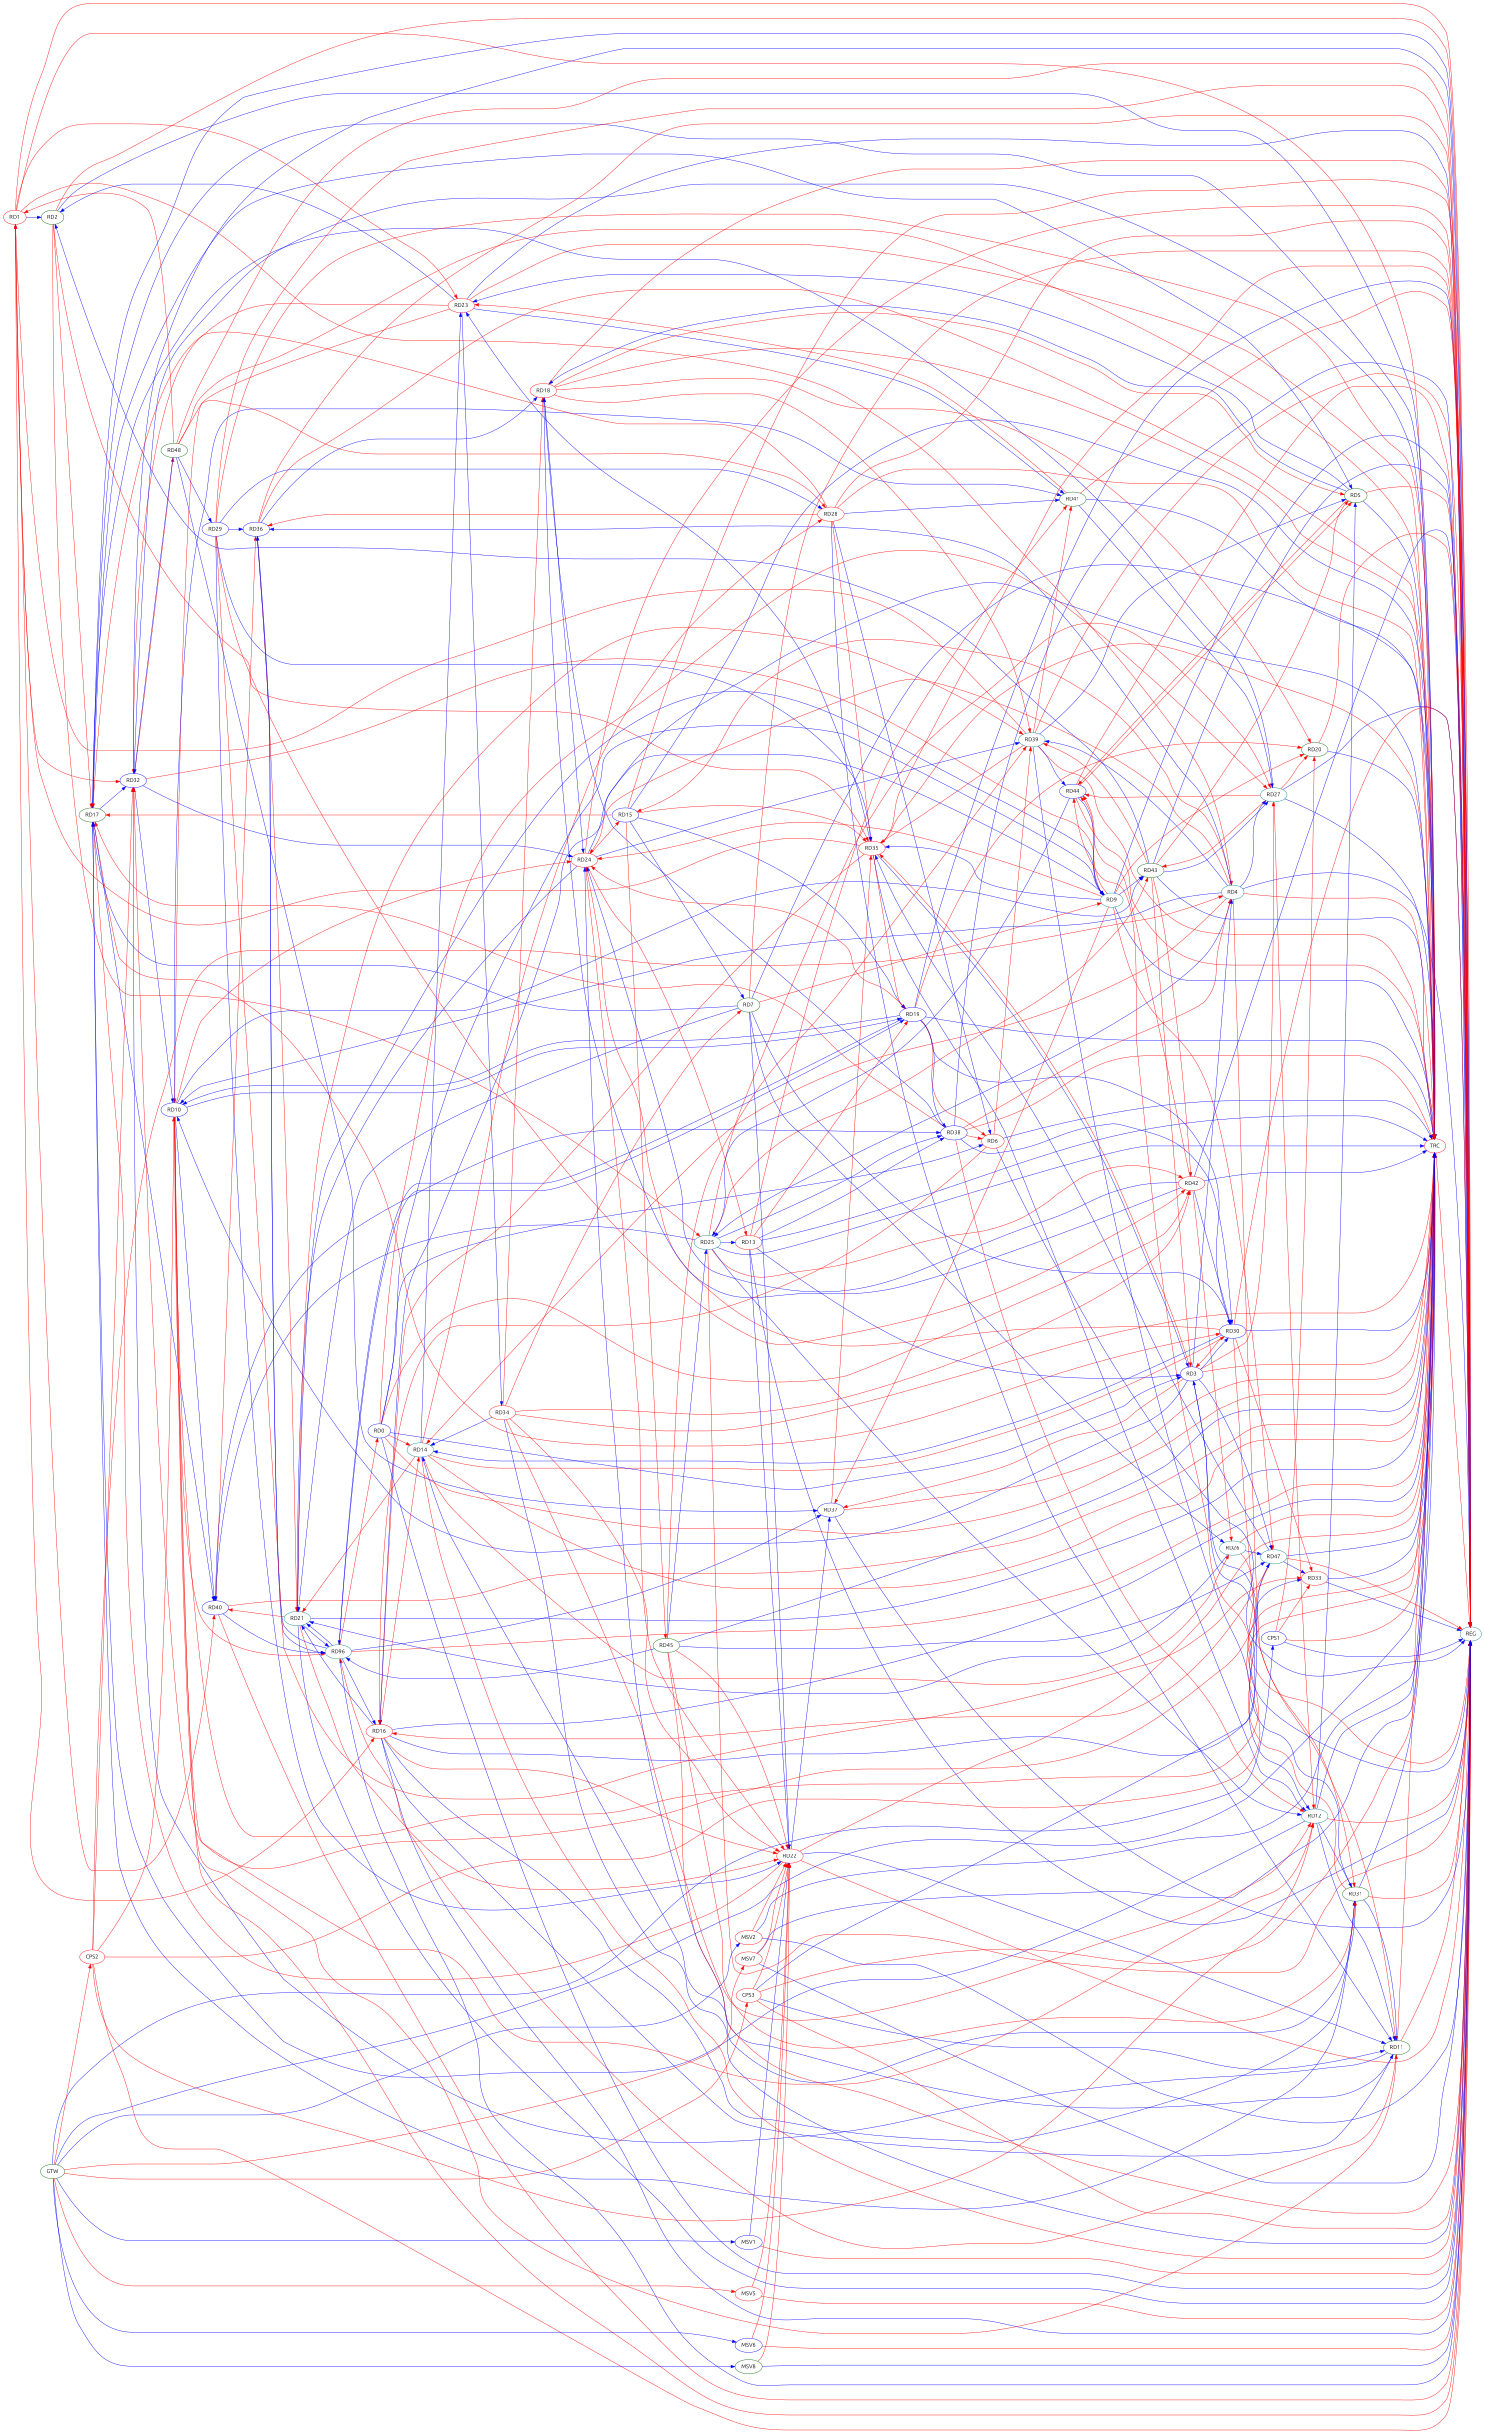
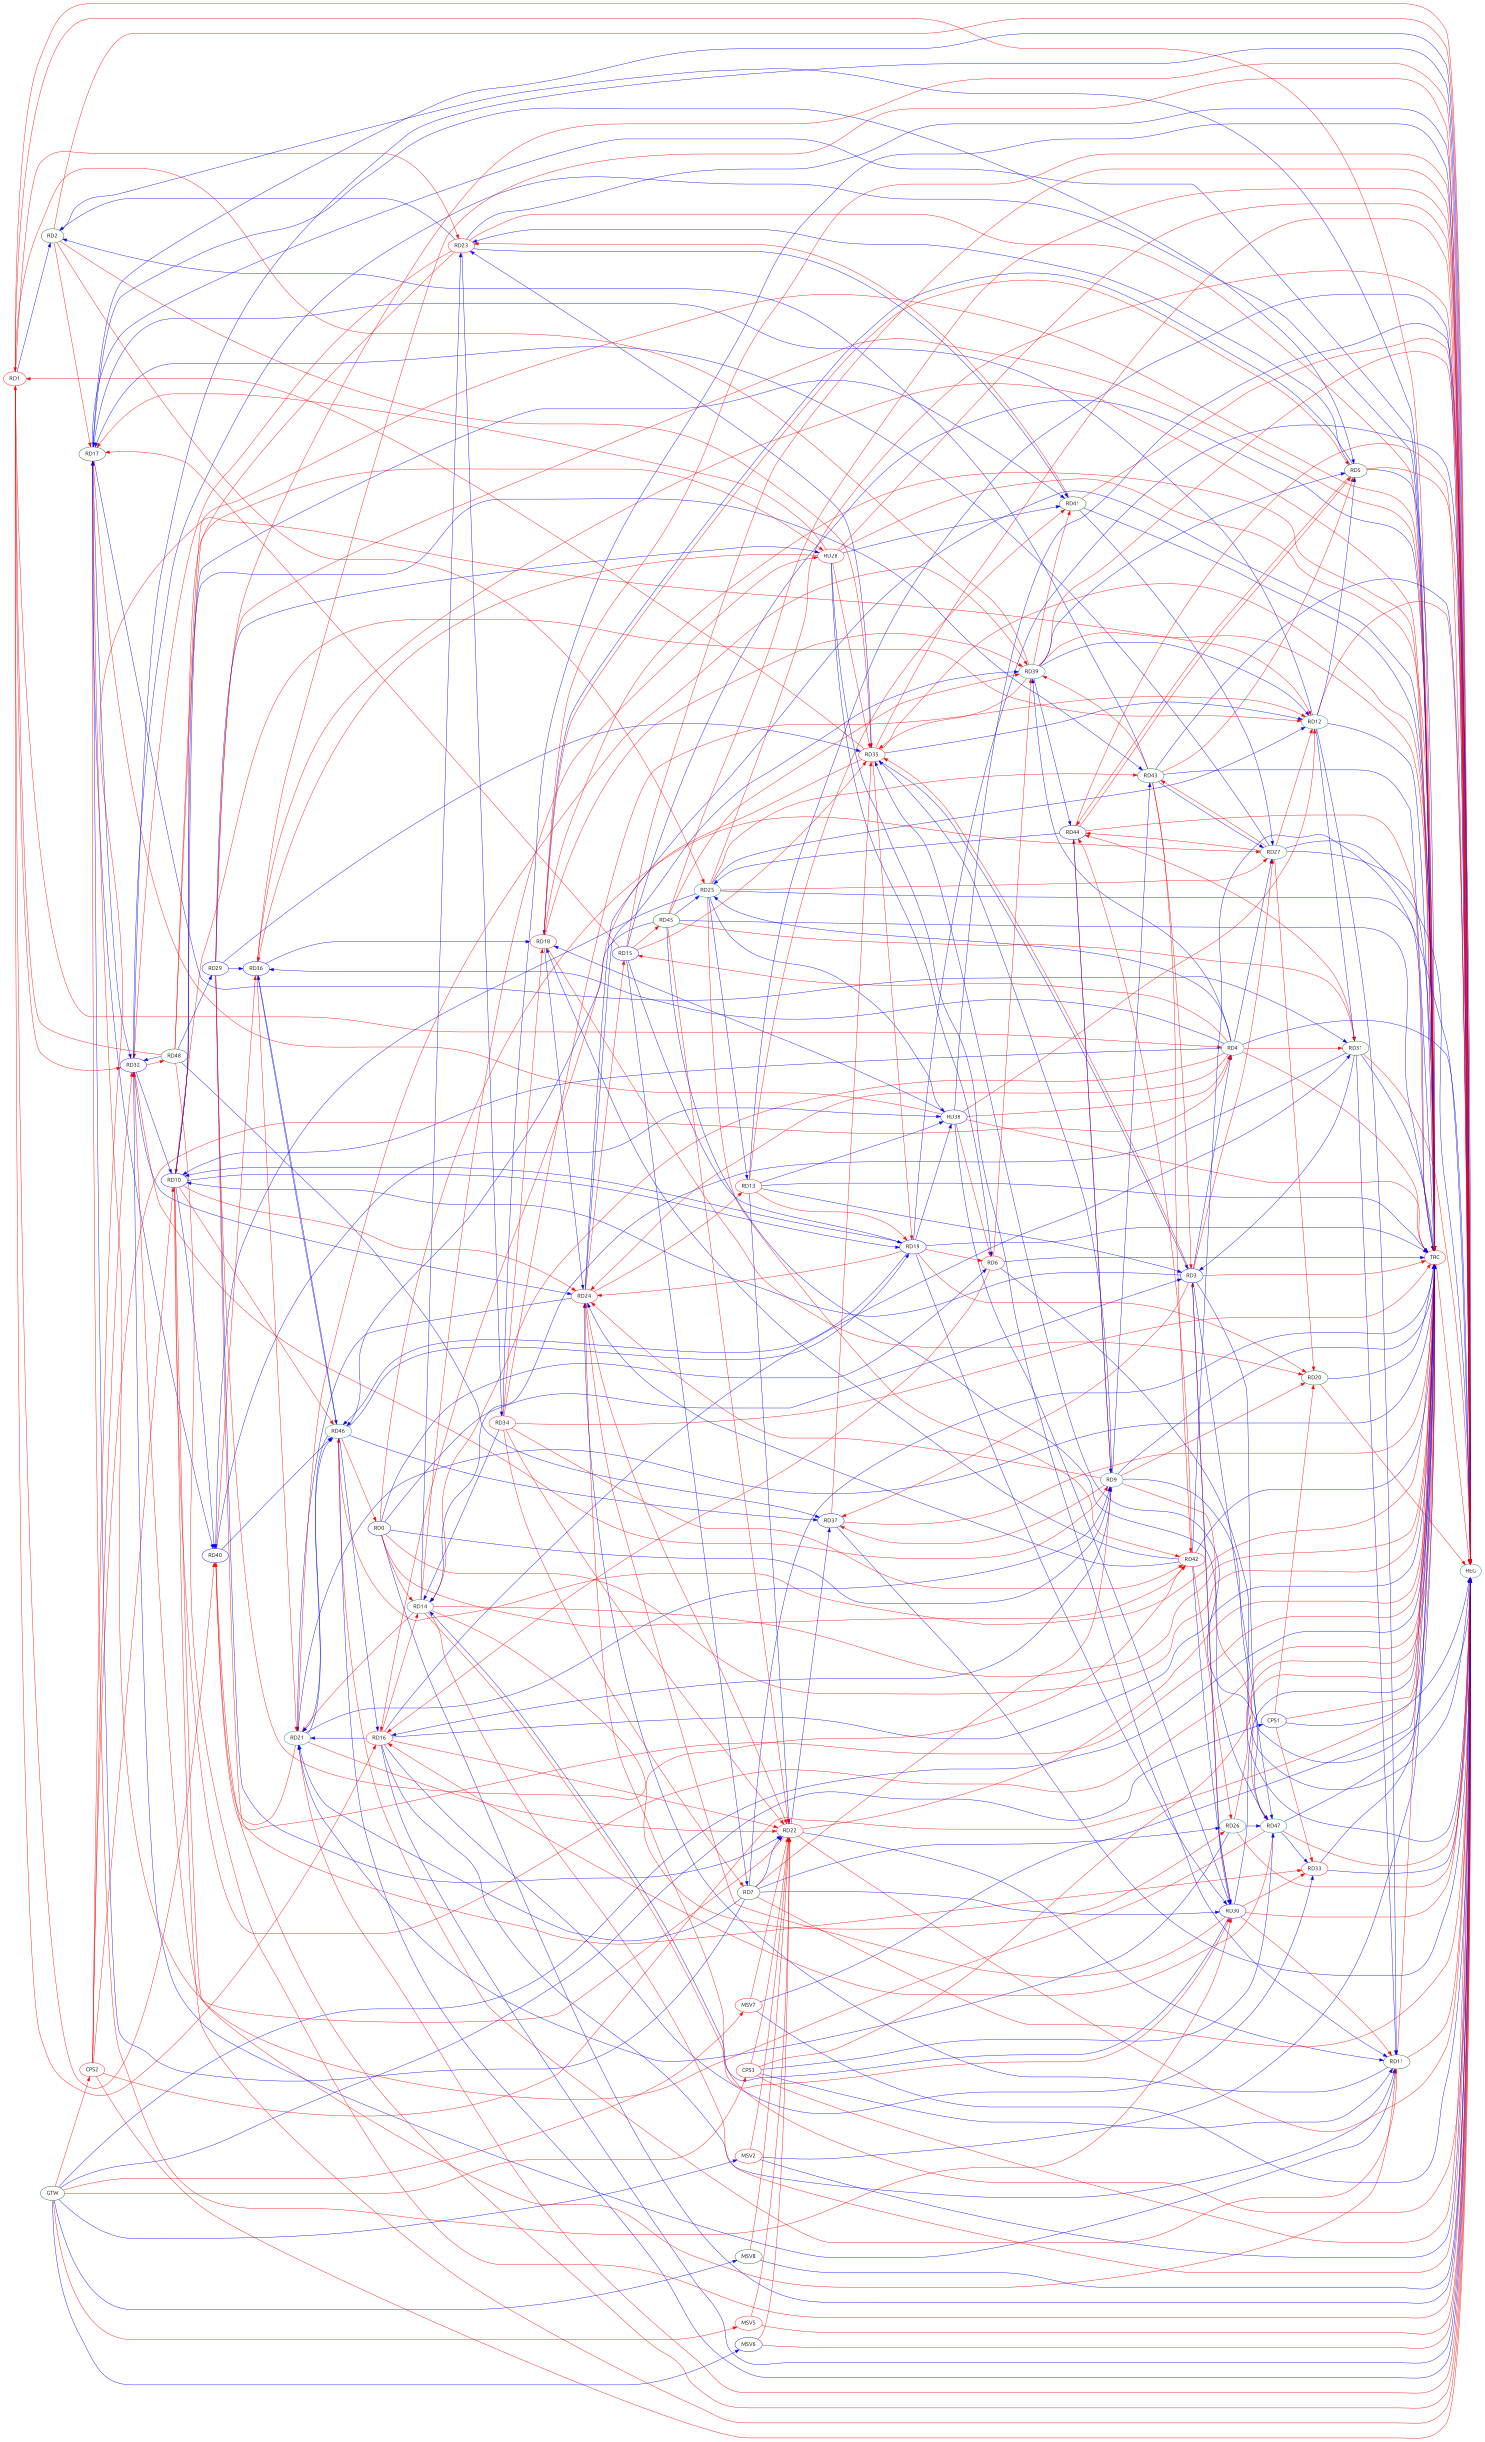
  strict digraph {
    fontname=Ubuntu
    rankdir=LR
    node [color=red fontname=Ubuntu]
    edge [color=red fontname=Ubuntu]
    n1 [label=RD1]
    n2 [color=darkgreen label=RD2]
    n3 [color=teal label=RD4]
    n4 [label=RD16]
    n5 [label=RD23]
    n6 [color=blue label=RD32]
    n7 [color=blue label=RD40]
    n8 [color=teal label=REG]
    n9 [label=TRC]
    n10 [color=darkgreen label=RD17]
    n11 [color=teal label=RD25]
    n12 [label=RD35]
    n13 [color=blue label=RD10]
    n14 [color=teal label=RD27]
    n15 [color=teal label=RD14]
    n16 [color=blue label=RD15]
    n17 [label=RD24]
    n18 [color=darkgreen label=RD31]
    n19 [color=blue label=RD36]
    n20 [color=teal label=RD39]
    n21 [color=teal label=RD21]
    n22 [label=RD22]
    n23 [color=darkgreen label=RD11]
    n24 [label=RD33]
    n25 [color=darkgreen label=RD41]
    n26 [label=RD34]
    n27 [color=teal label=RD9]
    n28 [color=darkgreen label=RD48]
-   n29 [color=teal label=RD96]
+   n29 [color=teal label=RD46]
    n30 [color=blue label=RD38]
    n31 [color=blue label=RD30]
    n32 [color=darkgreen label=RD5]
    n33 [label=RD42]
    n34 [color=darkgreen label=RD43]
    n35 [color=teal label=RD12]
    n36 [label=RD13]
    n37 [color=blue label=RD3]
    n38 [color=blue label=RD19]
    n39 [color=blue label=RD37]
    n40 [color=teal label=RD47]
    n41 [color=blue label=RD44]
    n42 [color=darkgreen label=RD20]
    n43 [color=teal label=RD26]
    n44 [label=RD28]
    n45 [color=darkgreen label=RD7]
    n46 [color=darkgreen label=RD45]
    n47 [label=RD18]
    n48 [label=RD6]
    n49 [color=blue label=RD0]
    n50 [color=blue label=RD29]
    n51 [color=blue label=CPS1]
    n52 [label=CPS2]
    n53 [label=CPS3]
    n54 [color=darkgreen label=GTW]
-   n55 [color=blue label=MSV1]
    n56 [label=MSV2]
    n57 [label=MSV5]
    n58 [color=blue label=MSV6]
    n59 [label=MSV7]
    n60 [color=darkgreen label=MSV8]
    n1 -> n2 [color=blue]
    n1 -> n3
    n1 -> n4
    n1 -> n5
    n1 -> n6
    n1 -> n7
    n1 -> n8
    n1 -> n9
    n2 -> n8
    n2 -> n9 [color=blue]
    n2 -> n10
    n2 -> n11
    n2 -> n12
    n3 -> n8 [color=blue]
    n3 -> n9
    n3 -> n11 [color=blue]
    n3 -> n13 [color=blue]
    n3 -> n14 [color=blue]
    n3 -> n15
    n3 -> n16
    n3 -> n17
    n3 -> n18
    n3 -> n19 [color=blue]
    n3 -> n20 [color=blue]
    n4 -> n8 [color=blue]
    n4 -> n9 [color=blue]
    n4 -> n15
    n4 -> n18 [color=blue]
    n4 -> n21 [color=blue]
    n4 -> n22
    n4 -> n23 [color=blue]
    n4 -> n24 [color=blue]
    n5 -> n2 [color=blue]
    n5 -> n6
    n5 -> n8 [color=blue]
    n5 -> n9
    n5 -> n13
    n5 -> n25 [color=blue]
    n5 -> n26 [color=blue]
    n6 -> n8 [color=blue]
    n6 -> n9 [color=blue]
    n6 -> n13 [color=blue]
    n6 -> n17 [color=blue]
    n6 -> n27
    n6 -> n28
    n7 -> n8
    n7 -> n9
    n7 -> n19
    n7 -> n29 [color=blue]
    n7 -> n30 [color=blue]
    n9 -> n8
    n10 -> n6 [color=blue]
    n10 -> n7 [color=blue]
    n10 -> n8 [color=blue]
    n10 -> n9 [color=blue]
    n10 -> n18 [color=blue]
    n10 -> n31
    n10 -> n32 [color=blue]
    n11 -> n7 [color=blue]
    n11 -> n8
    n11 -> n9 [color=blue]
    n11 -> n14
    n11 -> n30 [color=blue]
    n11 -> n33
    n11 -> n34
    n11 -> n35 [color=blue]
    n11 -> n36 [color=blue]
    n12 -> n1
    n12 -> n4
    n12 -> n5 [color=blue]
    n12 -> n8
    n12 -> n9
    n12 -> n35 [color=blue]
    n12 -> n37 [color=blue]
    n12 -> n38
    n13 -> n7 [color=blue]
    n13 -> n8
    n13 -> n9
    n13 -> n17
    n13 -> n23
    n13 -> n25 [color=blue]
    n13 -> n29
    n13 -> n34 [color=blue]
    n13 -> n35
    n13 -> n38 [color=blue]
    n14 -> n8 [color=blue]
    n14 -> n9 [color=blue]
    n14 -> n10 [color=blue]
    n14 -> n34
    n14 -> n35
    n14 -> n41
    n14 -> n42
    n15 -> n5 [color=blue]
    n15 -> n8
    n15 -> n9
    n15 -> n21
    n15 -> n31
    n15 -> n43
    n15 -> n44
    n16 -> n8
    n16 -> n9 [color=blue]
    n16 -> n10
    n16 -> n12
    n16 -> n38 [color=blue]
    n16 -> n45 [color=blue]
    n16 -> n46
    n17 -> n8
    n17 -> n9 [color=blue]
    n17 -> n16
    n17 -> n20 [color=blue]
    n17 -> n21 [color=blue]
    n17 -> n22
    n17 -> n36
    n18 -> n8
    n18 -> n9 [color=blue]
    n18 -> n15 [color=blue]
    n18 -> n23 [color=blue]
    n18 -> n37 [color=blue]
    n18 -> n41
    n19 -> n8
    n19 -> n9
    n19 -> n21
    n19 -> n29 [color=blue]
    n19 -> n47 [color=blue]
    n20 -> n1
    n20 -> n8
    n20 -> n9
    n20 -> n12
    n20 -> n25
    n20 -> n32 [color=blue]
    n20 -> n35 [color=blue]
    n20 -> n41 [color=blue]
    n21 -> n7
-   n21 -> n8 [color=blue]
+   n21 -> n8
    n21 -> n9 [color=blue]
    n21 -> n20
    n21 -> n22
    n21 -> n27 [color=blue]
    n21 -> n29 [color=blue]
    n22 -> n8
    n22 -> n9
    n22 -> n10
    n22 -> n23 [color=blue]
    n22 -> n39 [color=blue]
    n23 -> n6 [color=blue]
    n23 -> n8
    n23 -> n9
    n23 -> n17 [color=blue]
    n23 -> n29
    n24 -> n8 [color=blue]
    n24 -> n9 [color=blue]
    n25 -> n5
    n25 -> n8
    n25 -> n9 [color=blue]
    n25 -> n14 [color=blue]
    n26 -> n8 [color=blue]
    n26 -> n9
    n26 -> n15 [color=blue]
    n26 -> n22
    n26 -> n33
    n26 -> n35
    n26 -> n45
    n26 -> n47
    n27 -> n4 [color=blue]
    n27 -> n8 [color=blue]
    n27 -> n9 [color=blue]
    n27 -> n12 [color=blue]
    n27 -> n17
    n27 -> n34 [color=blue]
    n27 -> n39
    n27 -> n40
    n27 -> n41
    n27 -> n42
    n28 -> n1
    n28 -> n6 [color=blue]
    n28 -> n8
    n28 -> n9
    n28 -> n39 [color=blue]
    n28 -> n44
    n28 -> n50 [color=blue]
    n29 -> n4 [color=blue]
    n29 -> n8 [color=blue]
    n29 -> n9
    n29 -> n19 [color=blue]
    n29 -> n21 [color=blue]
    n29 -> n38 [color=blue]
    n29 -> n39 [color=blue]
    n29 -> n49
    n30 -> n3
    n30 -> n8 [color=blue]
    n30 -> n9
    n30 -> n10
    n30 -> n31 [color=blue]
    n30 -> n35
    n30 -> n47 [color=blue]
    n30 -> n48
    n31 -> n8
    n31 -> n9 [color=blue]
    n31 -> n15 [color=blue]
    n31 -> n17
    n31 -> n23
    n31 -> n24
    n31 -> n37
    n32 -> n5 [color=blue]
    n32 -> n8
    n32 -> n9 [color=blue]
    n32 -> n41
    n32 -> n47 [color=blue]
    n33 -> n8 [color=blue]
    n33 -> n9 [color=blue]
    n33 -> n17 [color=blue]
    n33 -> n31 [color=blue]
    n33 -> n41
    n33 -> n43
    n33 -> n47 [color=blue]
    n34 -> n2 [color=blue]
    n34 -> n8 [color=blue]
    n34 -> n9 [color=blue]
    n34 -> n14 [color=blue]
    n34 -> n20
    n34 -> n32
    n34 -> n33
    n34 -> n37
    n35 -> n8
    n35 -> n9 [color=blue]
    n35 -> n10 [color=blue]
    n35 -> n18 [color=blue]
    n35 -> n23 [color=blue]
    n35 -> n32 [color=blue]
    n36 -> n8 [color=blue]
    n36 -> n9 [color=blue]
    n36 -> n22 [color=blue]
    n36 -> n25
    n36 -> n30 [color=blue]
    n36 -> n37 [color=blue]
    n36 -> n38
    n37 -> n3 [color=blue]
    n37 -> n8 [color=blue]
    n37 -> n9
    n37 -> n12
    n37 -> n13 [color=blue]
    n37 -> n14
    n37 -> n31 [color=blue]
    n37 -> n39
    n37 -> n40 [color=blue]
    n38 -> n8 [color=blue]
    n38 -> n9 [color=blue]
    n38 -> n13 [color=blue]
    n38 -> n17
    n38 -> n29 [color=blue]
    n38 -> n30 [color=blue]
    n38 -> n31 [color=blue]
    n38 -> n42
    n38 -> n48
    n39 -> n8 [color=blue]
    n39 -> n9
    n39 -> n12
    n40 -> n4
    n40 -> n6
    n40 -> n8
    n40 -> n9 [color=blue]
    n40 -> n12 [color=blue]
    n40 -> n24 [color=blue]
    n41 -> n8
    n41 -> n9
    n41 -> n11 [color=blue]
    n41 -> n27 [color=blue]
    n41 -> n32
    n42 -> n8
    n42 -> n9 [color=blue]
    n43 -> n8
    n43 -> n9
    n43 -> n21 [color=blue]
    n43 -> n40 [color=blue]
    n44 -> n8
    n44 -> n9
    n44 -> n10
    n44 -> n12
    n44 -> n19
    n44 -> n23 [color=blue]
    n44 -> n25 [color=blue]
    n44 -> n48 [color=blue]
    n45 -> n8
    n45 -> n9 [color=blue]
    n45 -> n10 [color=blue]
    n45 -> n21 [color=blue]
    n45 -> n22 [color=blue]
    n45 -> n27
    n45 -> n31 [color=blue]
    n45 -> n43 [color=blue]
    n46 -> n8
    n46 -> n9 [color=blue]
    n46 -> n11 [color=blue]
    n46 -> n18
    n46 -> n20
    n46 -> n22
    n46 -> n29 [color=blue]
    n46 -> n40 [color=blue]
    n47 -> n8
    n47 -> n9
    n47 -> n17 [color=blue]
    n47 -> n20
    n47 -> n32
    n47 -> n42
    n48 -> n4
    n48 -> n8 [color=blue]
    n48 -> n9 [color=blue]
    n48 -> n20
    n49 -> n8 [color=blue]
    n49 -> n9
    n49 -> n14
    n49 -> n15
    n49 -> n27 [color=blue]
    n49 -> n33
    n49 -> n37 [color=blue]
    n49 -> n48 [color=blue]
    n50 -> n8
    n50 -> n9
    n50 -> n12 [color=blue]
    n50 -> n19 [color=blue]
    n50 -> n22 [color=blue]
    n50 -> n24
    n50 -> n33
    n50 -> n44 [color=blue]
    n51 -> n8 [color=blue]
    n51 -> n9
    n51 -> n24
    n51 -> n42
    n52 -> n3
    n52 -> n6
    n52 -> n8
    n52 -> n9
    n52 -> n13
    n52 -> n35
    n53 -> n8
    n53 -> n9
    n53 -> n22
    n53 -> n23 [color=blue]
    n53 -> n40 [color=blue]
    n54 -> n9 [color=blue]
    n54 -> n51 [color=blue]
    n54 -> n52
    n54 -> n53
-   n54 -> n55 [color=blue]
    n54 -> n56 [color=blue]
    n54 -> n57
    n54 -> n58 [color=blue]
    n54 -> n59
    n54 -> n60 [color=blue]
-   n55 -> n8
-   n55 -> n22 [color=blue]
    n56 -> n8 [color=blue]
    n56 -> n9 [color=blue]
    n56 -> n22
    n57 -> n8
    n57 -> n22
    n58 -> n8
    n58 -> n22
    n59 -> n8 [color=blue]
    n59 -> n9 [color=blue]
    n59 -> n22
    n60 -> n8 [color=blue]
    n60 -> n22
  }
